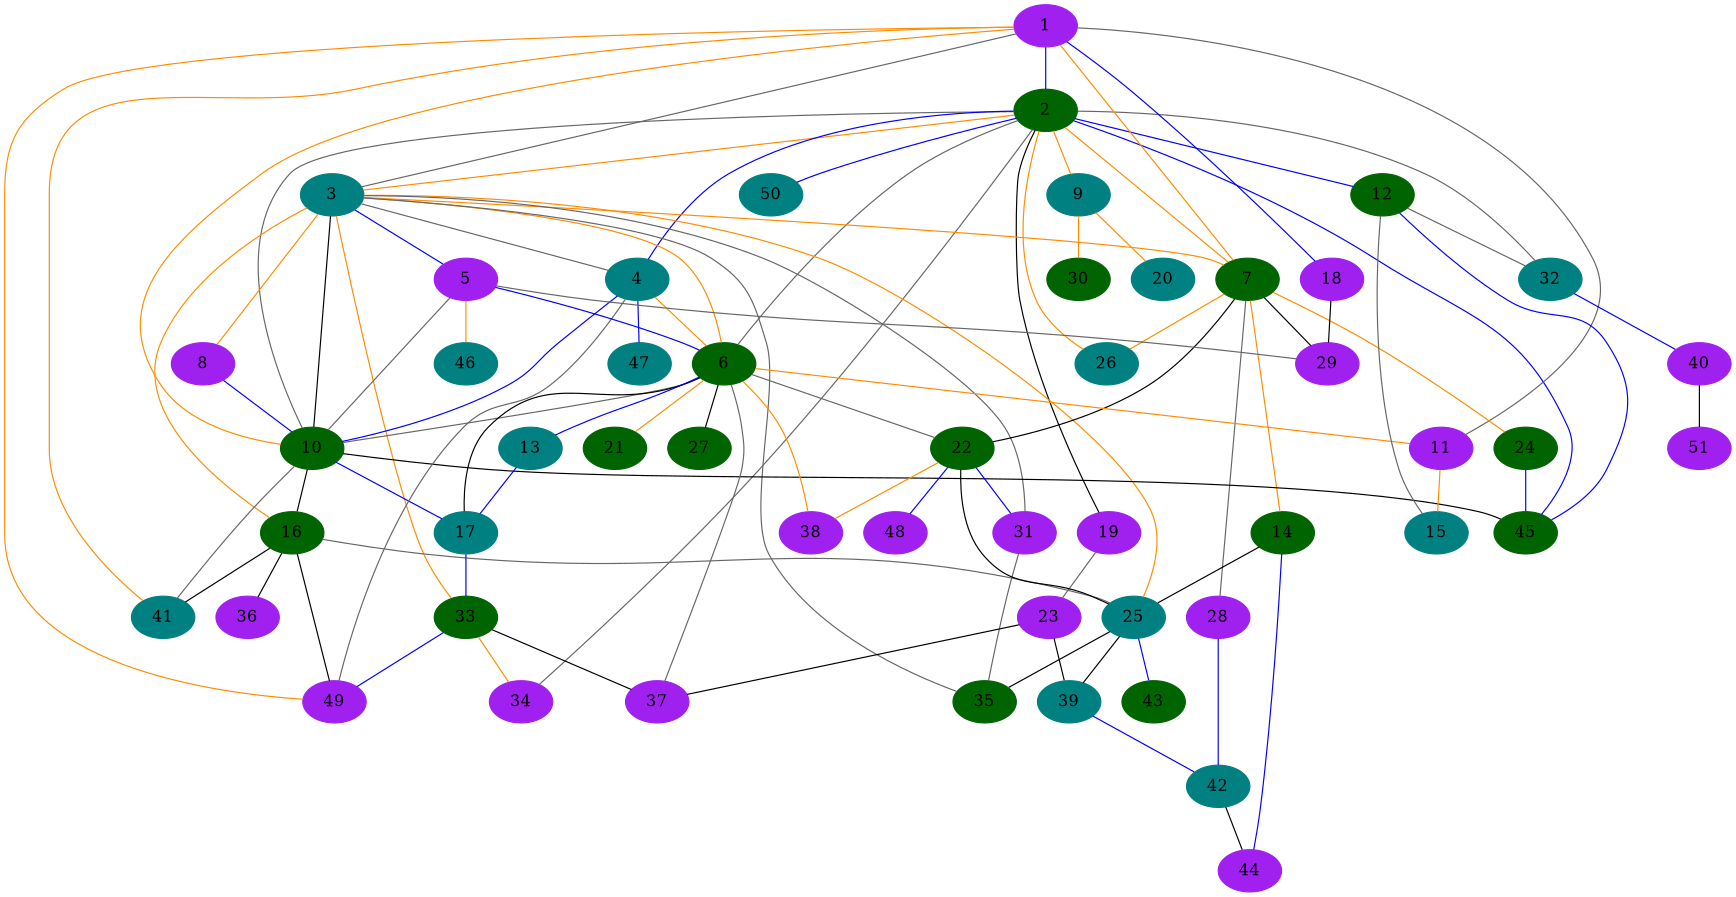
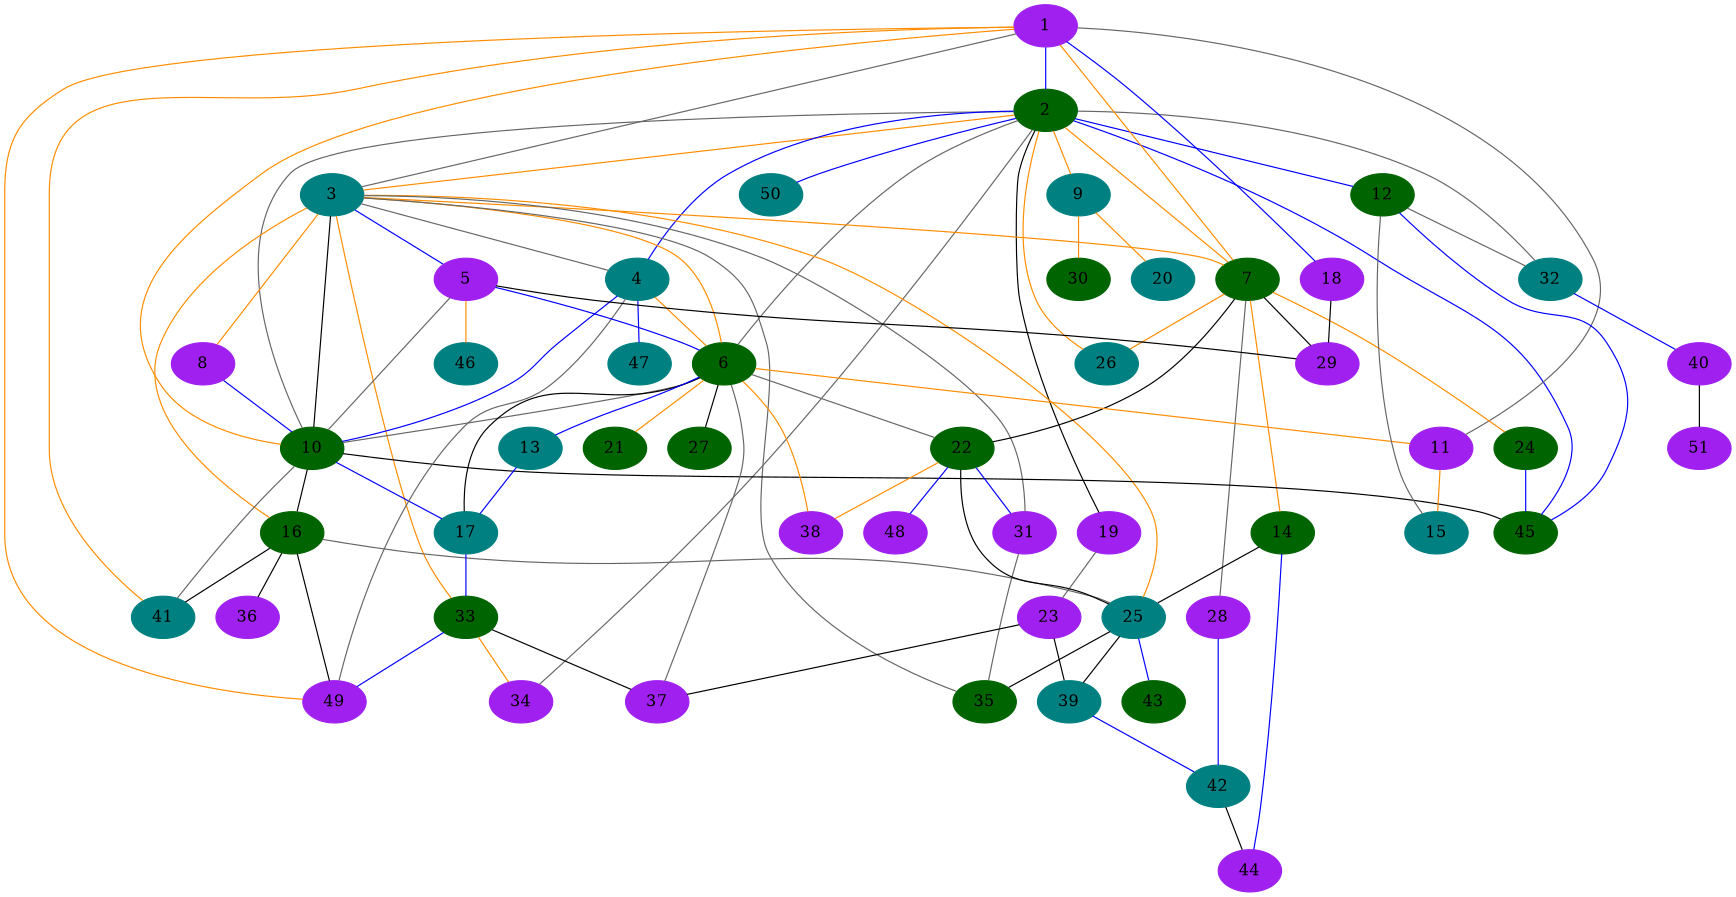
  graph {
    node [color=purple style=filled]
    edge [color=darkorange weight=1.0]
    2 [color=darkgreen]
    1
    3 [color=teal]
    7 [color=darkgreen]
    10 [color=darkgreen]
    11
    18
    41 [color=teal]
    49
    4 [color=teal]
    6 [color=darkgreen]
    9 [color=teal]
    12 [color=darkgreen]
    19
    26 [color=teal]
    32 [color=teal]
    34
    45 [color=darkgreen]
    50 [color=teal]
    5
    8
    16 [color=darkgreen]
    25 [color=teal]
    31
    33 [color=darkgreen]
    35 [color=darkgreen]
    29
    22 [color=darkgreen]
    14 [color=darkgreen]
    24 [color=darkgreen]
    28
    17 [color=teal]
    15 [color=teal]
    47 [color=teal]
    13 [color=teal]
    21 [color=darkgreen]
    27 [color=darkgreen]
    37
    38
    20 [color=teal]
    30 [color=darkgreen]
    23
    40
    46 [color=teal]
    36
    39 [color=teal]
    43 [color=darkgreen]
    48
    44
    42 [color=teal]
    51
    2 -- 3
    2 -- 7
    2 -- 10 [color=gray40 weight=2.0]
    2 -- 4 [color=blue]
    2 -- 6 [color=gray40]
    2 -- 9 [weight=2.0]
    2 -- 12 [color=blue weight=4.0]
    2 -- 19 [color=black]
    2 -- 26
    2 -- 32 [color=gray40]
    2 -- 34 [color=gray40]
    2 -- 45 [color=blue]
    2 -- 50 [color=blue]
    1 -- 2 [color=blue]
    1 -- 3 [color=gray40]
    1 -- 7
    1 -- 10
    1 -- 11 [color=gray40 weight=2.0]
    1 -- 18 [color=blue]
    1 -- 41
    1 -- 49
    3 -- 7
    3 -- 10 [color=black weight=10.0]
    3 -- 4 [color=gray40]
    3 -- 6
    3 -- 5 [color=blue]
    3 -- 8
    3 -- 16
    3 -- 25 [weight=2.0]
    3 -- 31 [color=gray40]
    3 -- 33
    3 -- 35 [color=gray40]
    7 -- 26
    7 -- 29 [color=black weight=2.0]
    7 -- 22 [color=black]
    7 -- 14
    7 -- 24
    7 -- 28 [color=gray40]
    10 -- 41 [color=gray40]
    10 -- 45 [color=black]
    10 -- 16 [color=black]
    10 -- 17 [color=blue]
    11 -- 15
    18 -- 29 [color=black weight=2.0]
    4 -- 10 [color=blue]
    4 -- 49 [color=gray40]
    4 -- 6 [weight=2.0]
    4 -- 47 [color=blue]
    6 -- 10 [color=gray40]
    6 -- 11
    6 -- 22 [color=gray40]
    6 -- 17 [color=black weight=6.0]
    6 -- 13 [color=blue]
    6 -- 21
    6 -- 27 [color=black]
    6 -- 37 [color=gray40]
    6 -- 38
    9 -- 20
    9 -- 30
    12 -- 32 [color=gray40]
    12 -- 45 [color=blue]
    12 -- 15 [color=gray40]
    19 -- 23 [color=gray40 weight=2.0]
    32 -- 40 [color=blue]
    5 -- 10 [color=gray40]
    5 -- 6 [color=blue]
-   5 -- 29 [color=gray40]
+   5 -- 29 [color=black]
    5 -- 46
    8 -- 10 [color=blue]
    16 -- 41 [color=black]
    16 -- 49 [color=black]
    16 -- 25 [color=gray40 weight=2.0]
    16 -- 36 [color=black]
    25 -- 35 [color=black]
    25 -- 39 [color=black]
    25 -- 43 [color=blue]
    31 -- 35 [color=gray40]
    33 -- 49 [color=blue]
    33 -- 34
    33 -- 37 [color=black]
    22 -- 25 [color=black]
    22 -- 31 [color=blue]
    22 -- 38
    22 -- 48 [color=blue]
    14 -- 25 [color=black]
    14 -- 44 [color=blue]
    24 -- 45 [color=blue weight=2.0]
    28 -- 42 [color=blue]
    17 -- 33 [color=blue]
    13 -- 17 [color=blue]
    23 -- 37 [color=black]
    23 -- 39 [color=black]
    40 -- 51 [color=black]
    39 -- 42 [color=blue]
    42 -- 44 [color=black]
  }
